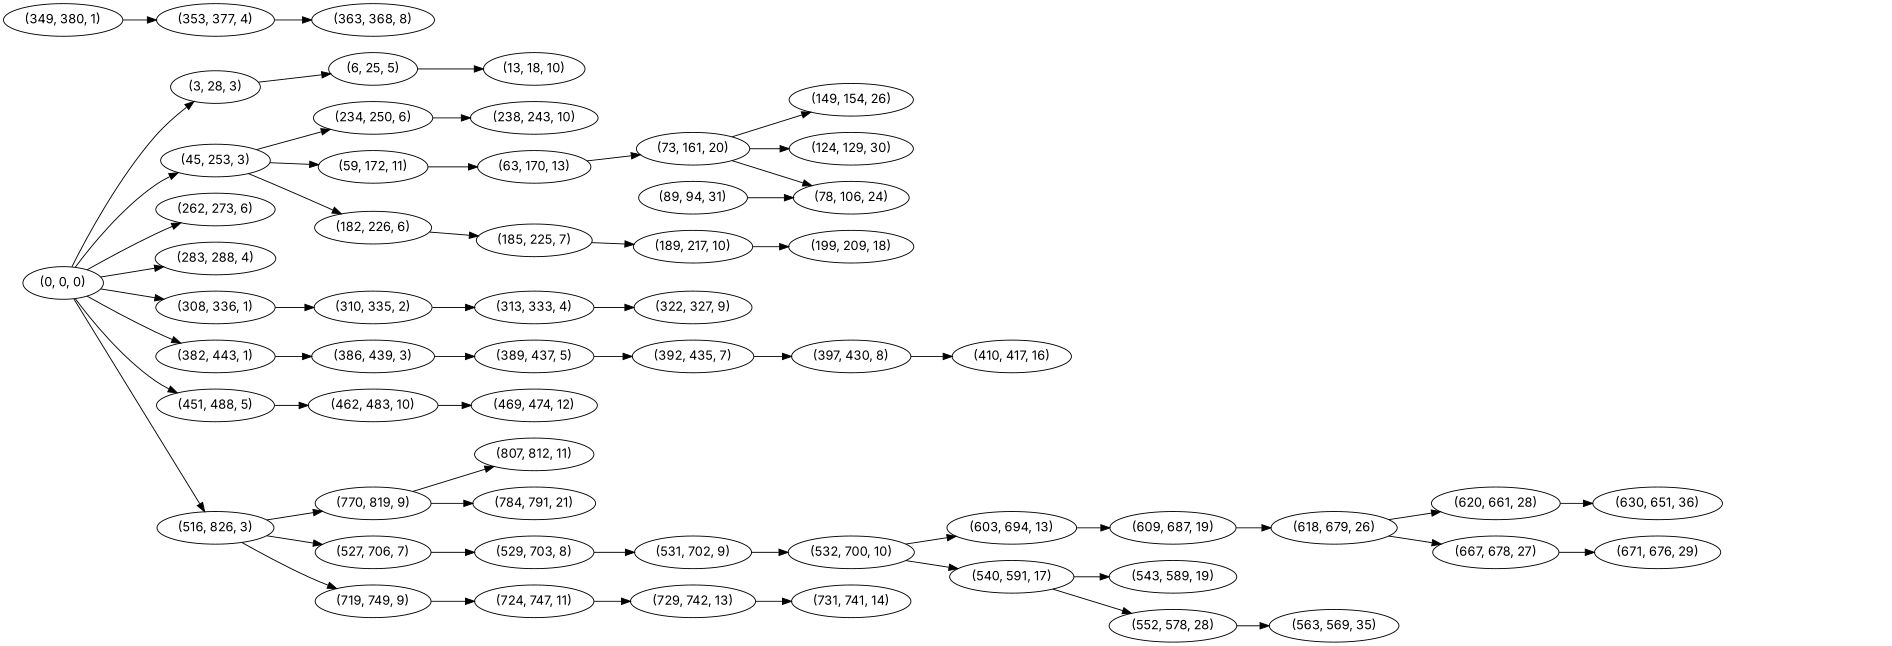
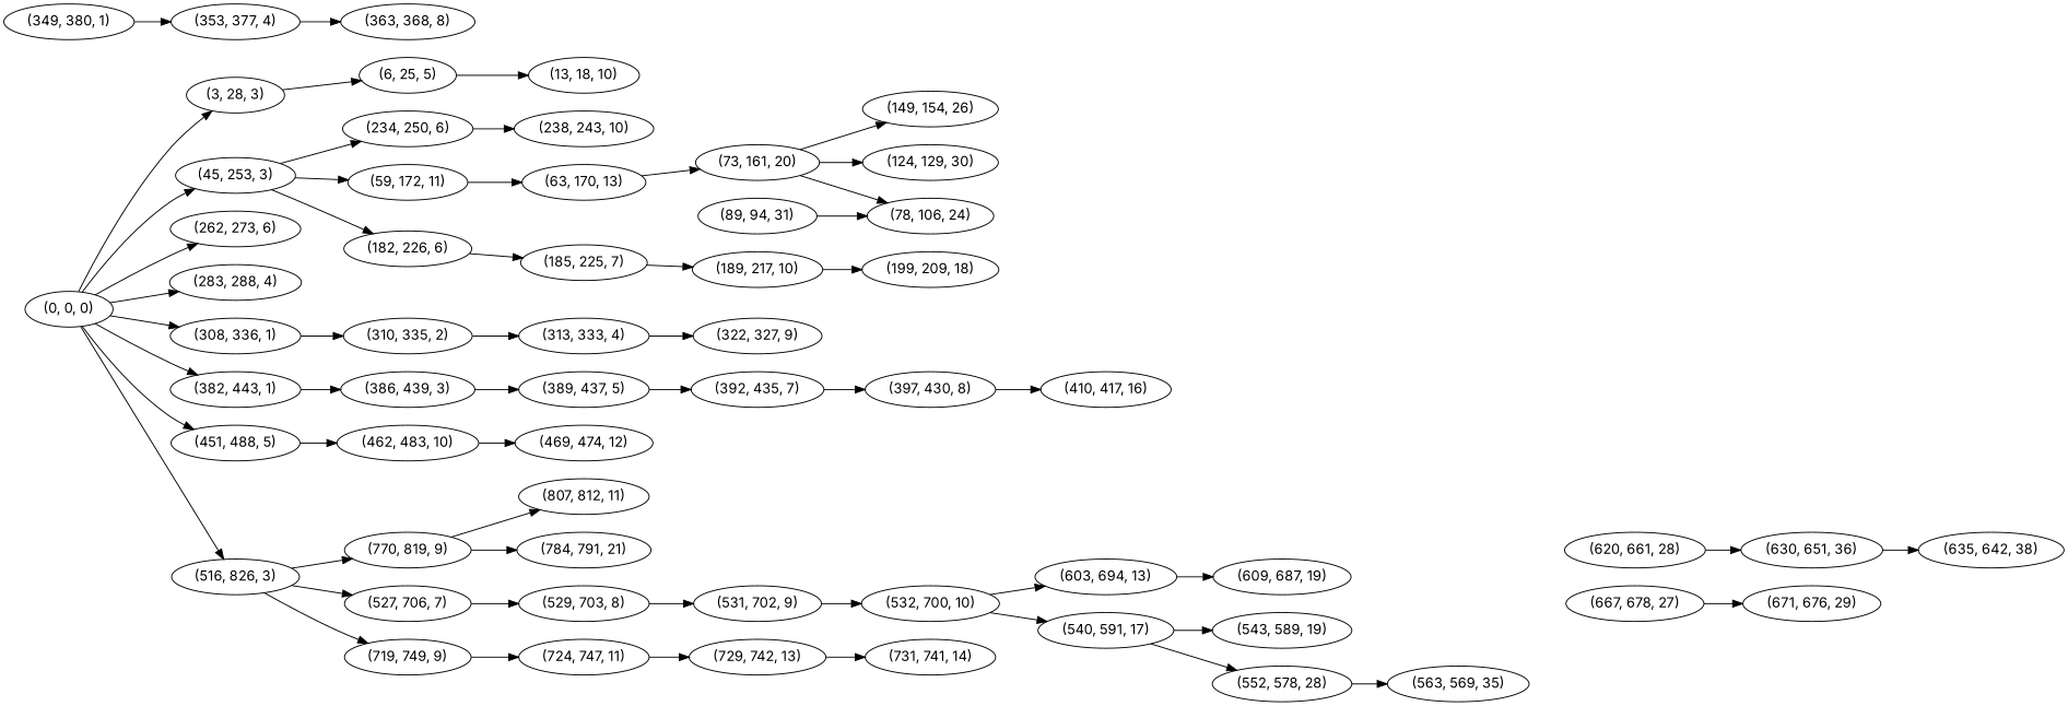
  digraph {
    fontname=Inter
    rankdir=LR
    node [fontname=Inter]
    edge [fontname=Inter]
    "(0, 0, 0)"
    "(3, 28, 3)"
    "(45, 253, 3)"
    "(262, 273, 6)"
    "(283, 288, 4)"
    "(308, 336, 1)"
    "(382, 443, 1)"
    "(451, 488, 5)"
    "(516, 826, 3)"
    "(6, 25, 5)"
    "(59, 172, 11)"
    "(182, 226, 6)"
    "(234, 250, 6)"
    "(310, 335, 2)"
    "(349, 380, 1)"
    "(353, 377, 4)"
    "(386, 439, 3)"
    "(462, 483, 10)"
    "(527, 706, 7)"
    "(719, 749, 9)"
    "(770, 819, 9)"
    "(13, 18, 10)"
    "(63, 170, 13)"
    "(185, 225, 7)"
    "(238, 243, 10)"
    "(73, 161, 20)"
    "(78, 106, 24)"
    "(124, 129, 30)"
    "(149, 154, 26)"
    "(89, 94, 31)"
    "(189, 217, 10)"
    "(199, 209, 18)"
    "(313, 333, 4)"
    "(322, 327, 9)"
    "(363, 368, 8)"
    "(389, 437, 5)"
    "(392, 435, 7)"
    "(397, 430, 8)"
    "(410, 417, 16)"
    "(469, 474, 12)"
    "(529, 703, 8)"
    "(724, 747, 11)"
    "(784, 791, 21)"
    "(807, 812, 11)"
    "(531, 702, 9)"
    "(532, 700, 10)"
    "(540, 591, 17)"
    "(603, 694, 13)"
    "(543, 589, 19)"
    "(552, 578, 28)"
    "(609, 687, 19)"
    "(563, 569, 35)"
-   "(618, 679, 26)"
    "(620, 661, 28)"
    "(667, 678, 27)"
    "(630, 651, 36)"
    "(671, 676, 29)"
+   "(635, 642, 38)"
    "(729, 742, 13)"
    "(731, 741, 14)"
    "(0, 0, 0)" -> "(3, 28, 3)"
    "(0, 0, 0)" -> "(45, 253, 3)"
    "(0, 0, 0)" -> "(262, 273, 6)"
    "(0, 0, 0)" -> "(283, 288, 4)"
    "(0, 0, 0)" -> "(308, 336, 1)"
    "(0, 0, 0)" -> "(382, 443, 1)"
    "(0, 0, 0)" -> "(451, 488, 5)"
    "(0, 0, 0)" -> "(516, 826, 3)"
    "(3, 28, 3)" -> "(6, 25, 5)"
    "(45, 253, 3)" -> "(59, 172, 11)"
    "(45, 253, 3)" -> "(182, 226, 6)"
    "(45, 253, 3)" -> "(234, 250, 6)"
    "(308, 336, 1)" -> "(310, 335, 2)"
    "(382, 443, 1)" -> "(386, 439, 3)"
    "(451, 488, 5)" -> "(462, 483, 10)"
    "(516, 826, 3)" -> "(527, 706, 7)"
    "(516, 826, 3)" -> "(719, 749, 9)"
    "(516, 826, 3)" -> "(770, 819, 9)"
    "(6, 25, 5)" -> "(13, 18, 10)"
    "(59, 172, 11)" -> "(63, 170, 13)"
    "(182, 226, 6)" -> "(185, 225, 7)"
    "(234, 250, 6)" -> "(238, 243, 10)"
    "(310, 335, 2)" -> "(313, 333, 4)"
    "(349, 380, 1)" -> "(353, 377, 4)"
    "(353, 377, 4)" -> "(363, 368, 8)"
    "(386, 439, 3)" -> "(389, 437, 5)"
    "(462, 483, 10)" -> "(469, 474, 12)"
    "(527, 706, 7)" -> "(529, 703, 8)"
    "(719, 749, 9)" -> "(724, 747, 11)"
    "(770, 819, 9)" -> "(784, 791, 21)"
    "(770, 819, 9)" -> "(807, 812, 11)"
    "(63, 170, 13)" -> "(73, 161, 20)"
    "(185, 225, 7)" -> "(189, 217, 10)"
    "(73, 161, 20)" -> "(78, 106, 24)"
    "(73, 161, 20)" -> "(124, 129, 30)"
    "(73, 161, 20)" -> "(149, 154, 26)"
    "(89, 94, 31)" -> "(78, 106, 24)"
    "(189, 217, 10)" -> "(199, 209, 18)"
    "(313, 333, 4)" -> "(322, 327, 9)"
    "(389, 437, 5)" -> "(392, 435, 7)"
    "(392, 435, 7)" -> "(397, 430, 8)"
    "(397, 430, 8)" -> "(410, 417, 16)"
    "(529, 703, 8)" -> "(531, 702, 9)"
    "(724, 747, 11)" -> "(729, 742, 13)"
    "(531, 702, 9)" -> "(532, 700, 10)"
    "(532, 700, 10)" -> "(540, 591, 17)"
    "(532, 700, 10)" -> "(603, 694, 13)"
    "(540, 591, 17)" -> "(543, 589, 19)"
    "(540, 591, 17)" -> "(552, 578, 28)"
    "(603, 694, 13)" -> "(609, 687, 19)"
    "(552, 578, 28)" -> "(563, 569, 35)"
-   "(609, 687, 19)" -> "(618, 679, 26)"
-   "(618, 679, 26)" -> "(620, 661, 28)"
-   "(618, 679, 26)" -> "(667, 678, 27)"
    "(620, 661, 28)" -> "(630, 651, 36)"
    "(667, 678, 27)" -> "(671, 676, 29)"
+   "(630, 651, 36)" -> "(635, 642, 38)"
    "(729, 742, 13)" -> "(731, 741, 14)"
  }
